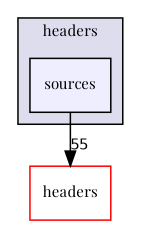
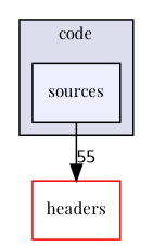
  digraph {
    compound=true
    fontname="Playfair Display"
    node [fontname="Playfair Display" fontsize=10 shape=box style=filled]
    n1 [fillcolor="#eeeeff" label=sources pencolor=black]
    n2 [color=red fillcolor=white label=headers]
    subgraph cluster_1 {
      bgcolor="#ddddee"
      fontsize=10
-     label=headers
+     label=code
      pencolor=black
      n1
    }
    n1 -> n2 [headlabel=55 labeldistance=1.5 labelfontname=Helvetica labelfontsize=10 fontname="Playfair Display"]
  }
